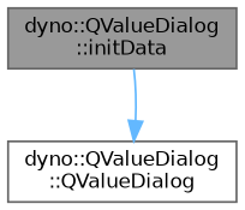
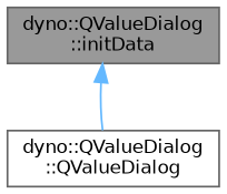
  digraph {
    rankdir=TB
    node [fontname=Helvetica fontsize=10 shape=box style=filled]
    n1 [color=gray40 fillcolor=grey60 fontcolor=black height=0.2 label="dyno::QValueDialog\l::initData" width=0.4]
    n2 [color=grey40 fillcolor=white height=0.2 label="dyno::QValueDialog\l::QValueDialog" width=0.4]
-   n2 -> n1 [color=steelblue1 dir=back fontname=Helvetica fontsize=10 labelfontname=Helvetica labelfontsize=10 style=solid]
+   n1 -> n2 [color=steelblue1 dir=back fontname=Helvetica fontsize=10 labelfontname=Helvetica labelfontsize=10 style=solid]
  }
